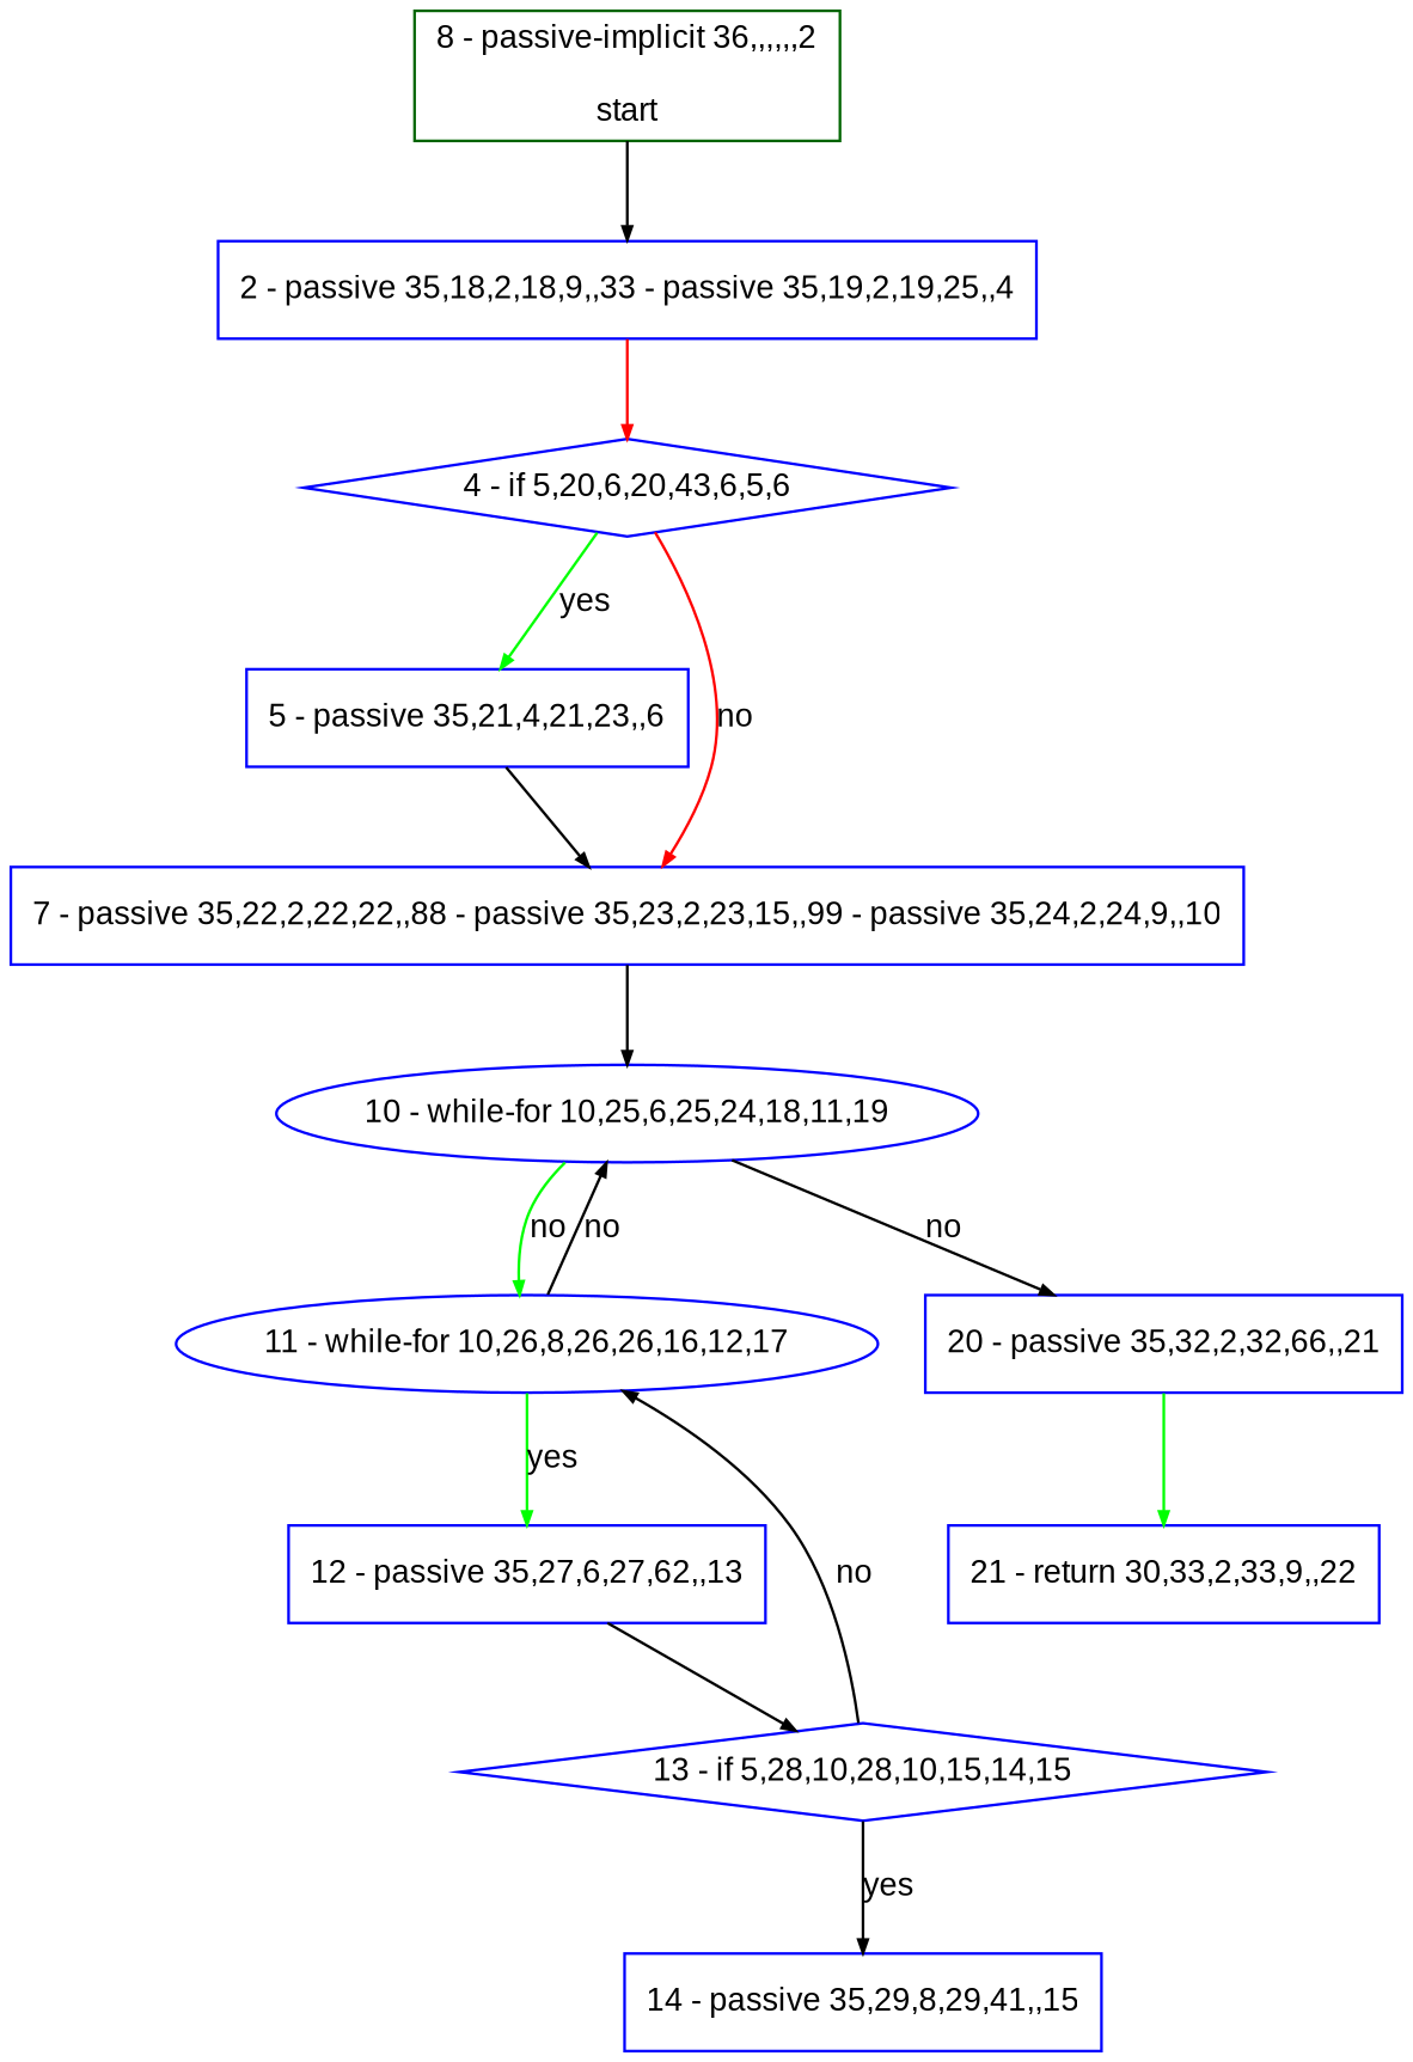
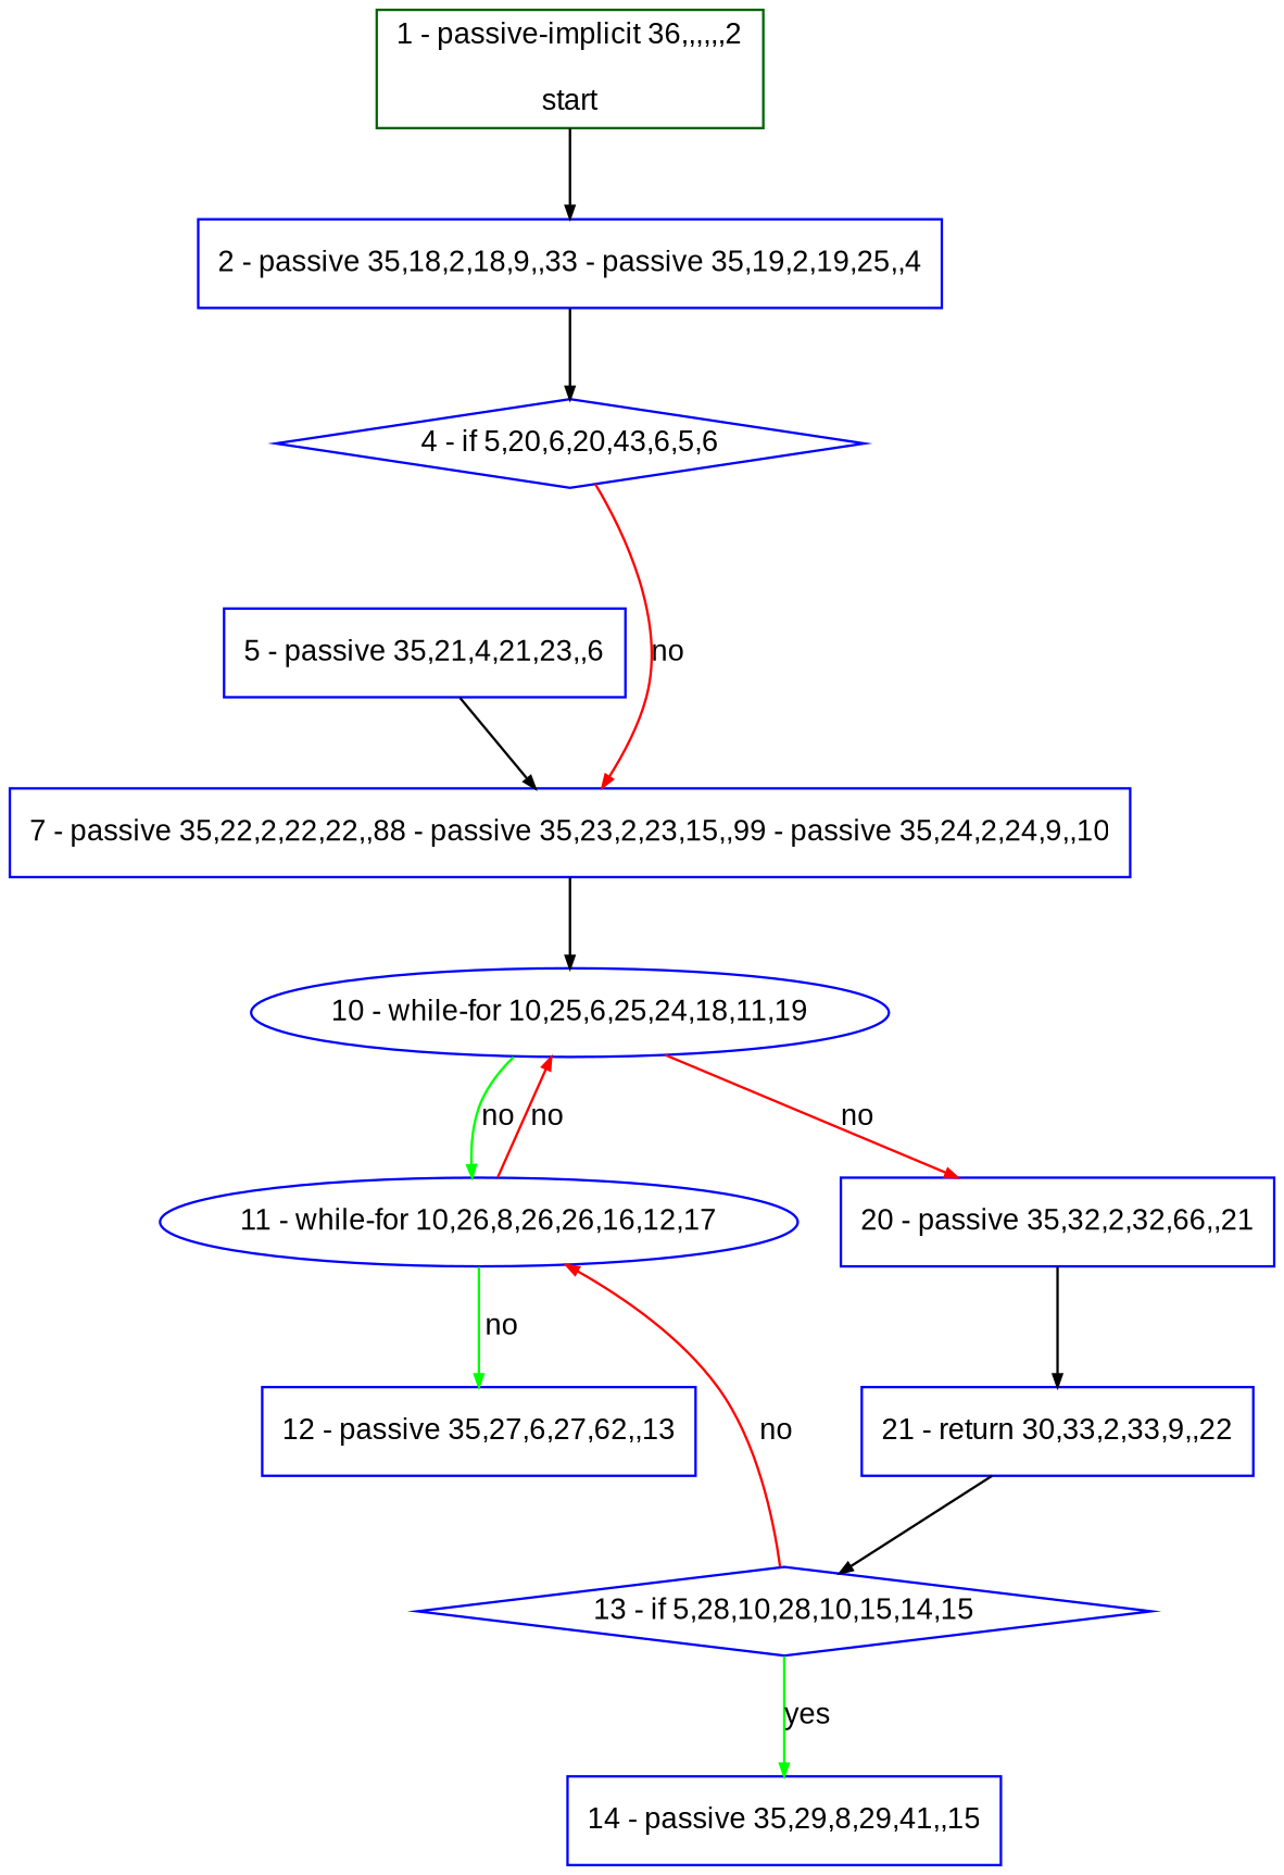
  digraph {
    bgcolor=white
    compound=true
    fillcolor="#FFFFCC"
    fontname=Arial
    fontsize=12
    pack=true
    packmode=clust
    style="rounded,filled"
    node [color="#0000ff" compound=true fillcolor="#ffffff" fixedsize=false fontname=Arial fontsize=12 node_initialized=no shape=box style=filled]
    edge [arrowhead=normal arrowsize=0.5 arrowtail=none color="#000000" compound=true dir=forward fontcolor=black fontname=Arial fontsize=12]
    n1 [label="2 - passive 35,18,2,18,9,,33 - passive 35,19,2,19,25,,4"]
    n2 [label="4 - if 5,20,6,20,43,6,5,6" shape=diamond]
    n3 [label="5 - passive 35,21,4,21,23,,6"]
    n4 [label="7 - passive 35,22,2,22,22,,88 - passive 35,23,2,23,15,,99 - passive 35,24,2,24,9,,10"]
-   n5 [color="#006400" label="8 - passive-implicit 36,,,,,,2\n\nstart"]
+   n5 [color="#006400" label="1 - passive-implicit 36,,,,,,2\n\nstart"]
    n6 [label="10 - while-for 10,25,6,25,24,18,11,19" shape=oval]
    n7 [label="11 - while-for 10,26,8,26,26,16,12,17" shape=oval]
    n8 [label="20 - passive 35,32,2,32,66,,21"]
    n9 [label="12 - passive 35,27,6,27,62,,13"]
    n10 [label="21 - return 30,33,2,33,9,,22"]
    n11 [label="13 - if 5,28,10,28,10,15,14,15" shape=diamond]
    n12 [label="14 - passive 35,29,8,29,41,,15"]
-   n1 -> n2 [color="#ff0000"]
-   n2 -> n3 [color="#00ff00" label=yes]
+   n1 -> n2
    n2 -> n4 [color="#ff0000" label=no]
    n3 -> n4
    n4 -> n6
    n5 -> n1
    n6 -> n7 [color="#00ff00" label=no]
-   n6 -> n8 [label=no]
-   n7 -> n6 [label=no]
-   n7 -> n9 [color="#00ff00" label=yes]
-   n8 -> n10 [color="#00ff00"]
-   n9 -> n11
-   n11 -> n7 [label=no]
-   n11 -> n12 [label=yes]
+   n6 -> n8 [color="#ff0000" label=no]
+   n7 -> n6 [color="#ff0000" label=no]
+   n7 -> n9 [color="#00ff00" label=no]
+   n8 -> n10
+   n10 -> n11
+   n11 -> n7 [color="#ff0000" label=no]
+   n11 -> n12 [color="#00ff00" label=yes]
  }
